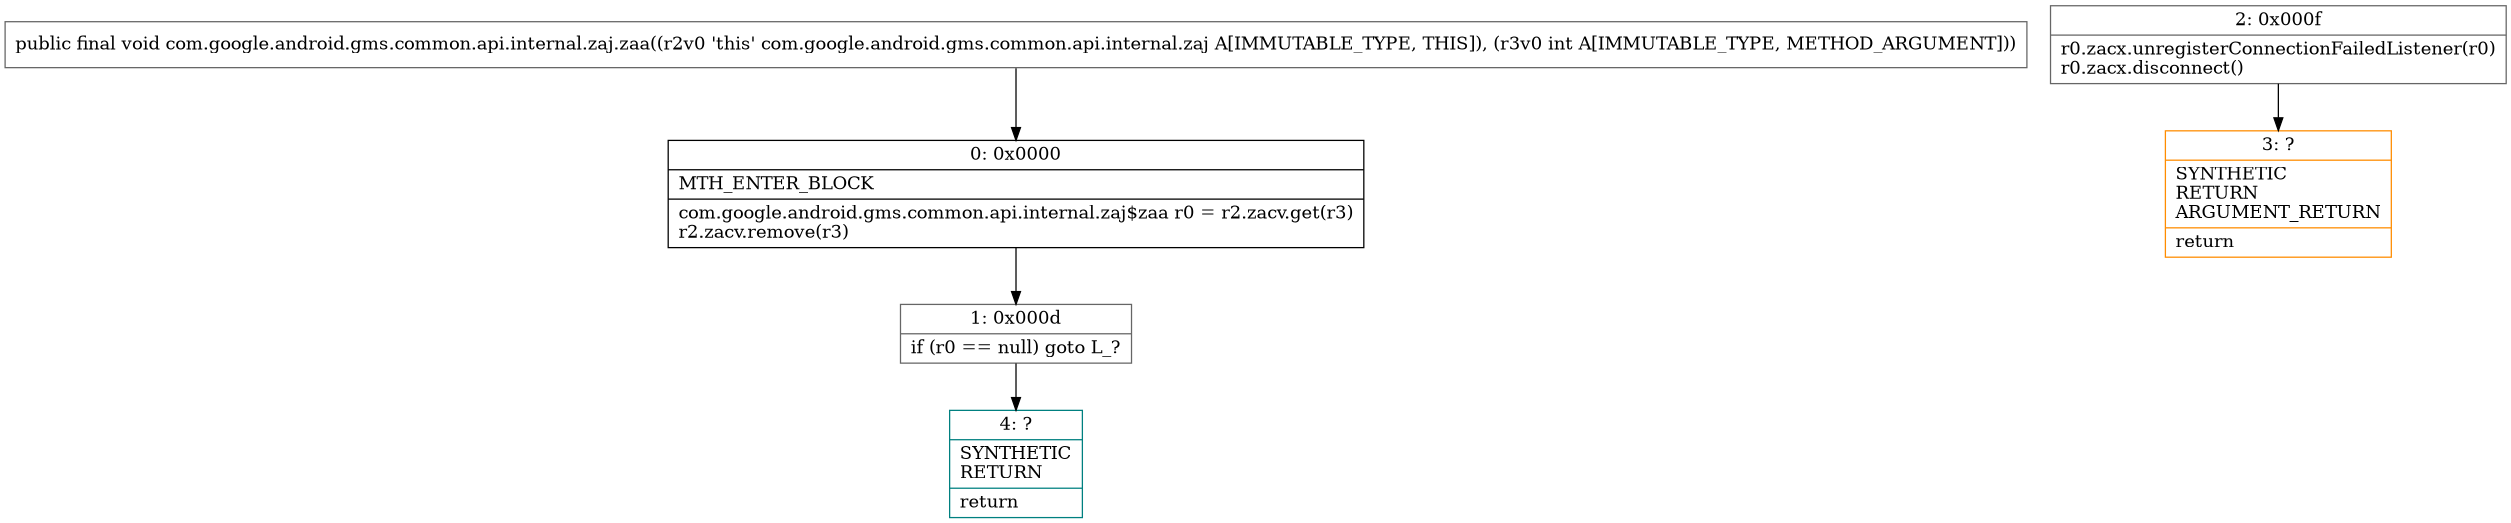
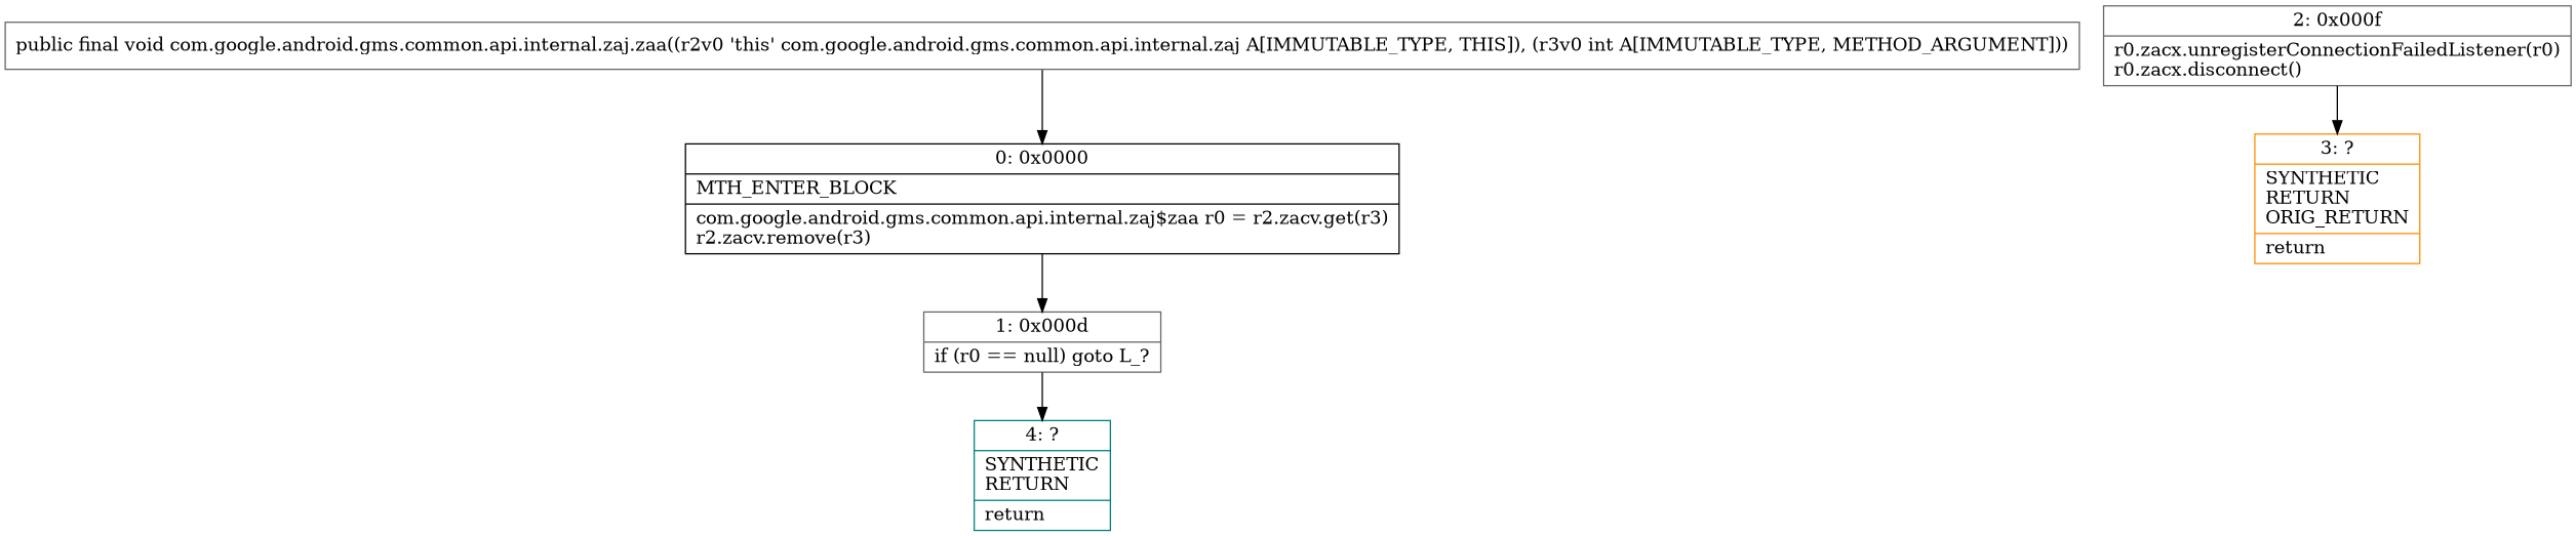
  digraph {
    node [color=gray40 shape=record]
    n1 [color=black label="{0\:\ 0x0000|MTH_ENTER_BLOCK\l|com.google.android.gms.common.api.internal.zaj$zaa r0 = r2.zacv.get(r3)\lr2.zacv.remove(r3)\l}"]
    n2 [label="{1\:\ 0x000d|if (r0 == null) goto L_?\l}"]
    n3 [color=teal label="{4\:\ ?|SYNTHETIC\lRETURN\l|return\l}"]
    n4 [label="{2\:\ 0x000f|r0.zacx.unregisterConnectionFailedListener(r0)\lr0.zacx.disconnect()\l}"]
-   n5 [color=darkorange label="{3\:\ ?|SYNTHETIC\lRETURN\lARGUMENT_RETURN\l|return\l}"]
+   n5 [color=darkorange label="{3\:\ ?|SYNTHETIC\lRETURN\lORIG_RETURN\l|return\l}"]
    n6 [label="{public final void com.google.android.gms.common.api.internal.zaj.zaa((r2v0 'this' com.google.android.gms.common.api.internal.zaj A[IMMUTABLE_TYPE, THIS]), (r3v0 int A[IMMUTABLE_TYPE, METHOD_ARGUMENT])) }"]
    n1 -> n2
    n2 -> n3
    n4 -> n5
    n6 -> n1
  }
